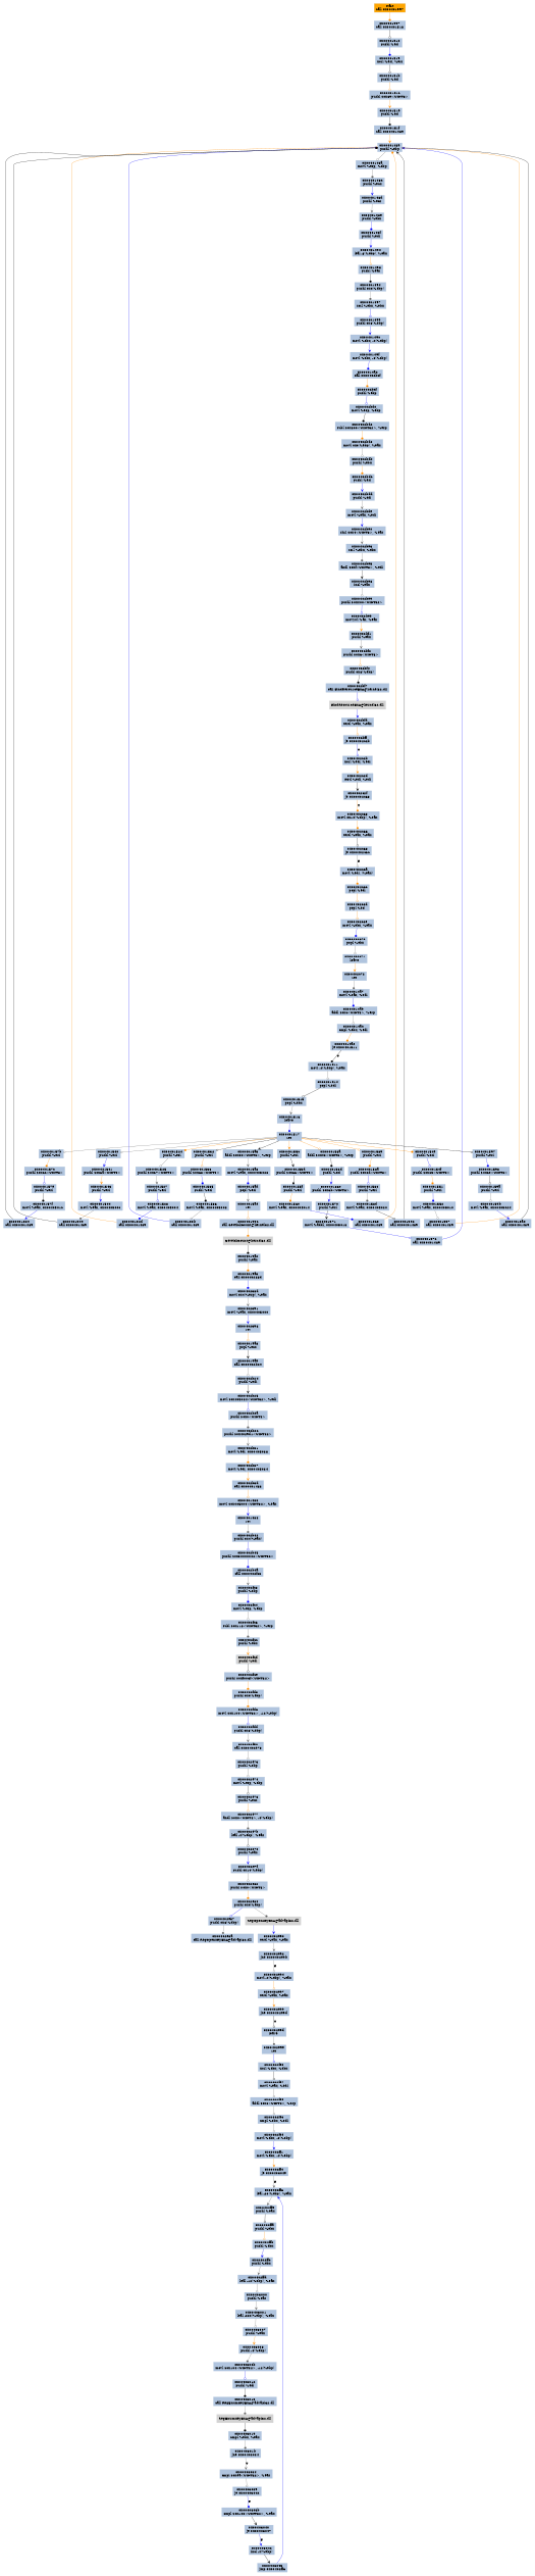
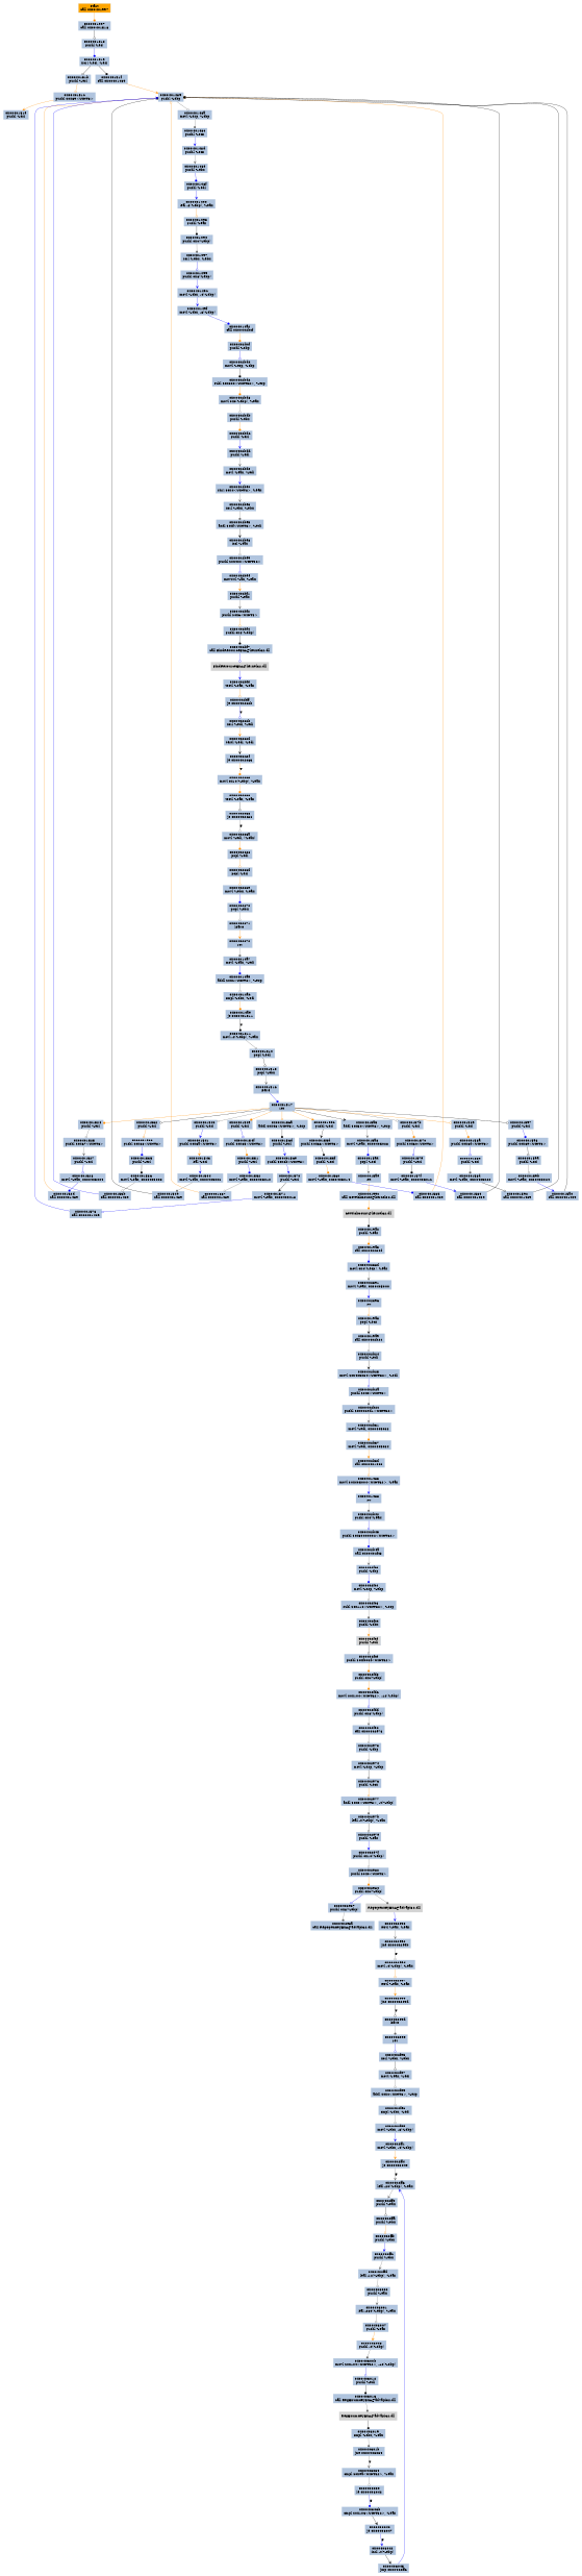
  digraph {
    node [color=lightsteelblue fillcolor=lightsteelblue shape=rectangle style=filled]
    edge [arrowhead=odot color=gray40]
    n1 [color=lightgrey fillcolor=orange label="start\ncall 0x00401997"]
    n2 [label="0x00401997\ncall 0x00401518"]
    n3 [label="0x00401518\npushl %esi"]
    n4 [label="0x00401519\nxorl %esi, %esi"]
    n5 [label="0x0040151b\npushl %esi"]
    n6 [label="0x0040151c\npushl $0x69<UINT8>"]
    n7 [label="0x0040151e\npushl %esi"]
    n8 [label="0x0040151f\ncall 0x00401489"]
    n9 [label="0x00401489\npushl %ebp"]
    n10 [label="0x0040148a\nmovl %esp, %ebp"]
    n11 [label="0x0040148c\npushl %ecx"]
    n12 [label="0x0040148d\npushl %ecx"]
    n13 [label="0x0040148e\npushl %ebx"]
    n14 [label="0x0040148f\npushl %edi"]
    n15 [label="0x00401490\nleal -8(%ebp), %eax"]
    n16 [label="0x00401493\npushl %eax"]
    n17 [label="0x00401494\npushl 0xc(%ebp)"]
    n18 [label="0x00401497\nxorl %ebx, %ebx"]
    n19 [label="0x00401499\npushl 0x8(%ebp)"]
    n20 [label="0x0040149c\nmovl %ebx, -4(%ebp)"]
    n21 [label="0x0040149f\nmovl %ebx, -8(%ebp)"]
    n22 [label="0x004014a2\ncall 0x00402bcf"]
    n23 [label="0x00402bcf\npushl %ebp"]
    n24 [label="0x00402bd0\nmovl %esp, %ebp"]
    n25 [label="0x00402bd2\nsubl $0x800<UINT32>, %esp"]
    n26 [label="0x00402bd8\nmovl 0xc(%ebp), %eax"]
    n27 [label="0x00402bdb\npushl %ebx"]
    n28 [label="0x00402bdc\npushl %esi"]
    n29 [label="0x00402bdd\npushl %edi"]
    n30 [label="0x00402bde\nmovl %eax, %edi"]
    n31 [label="0x00402be0\nshrl $0x4<UINT8>, %eax"]
    n32 [label="0x00402be3\nxorl %ebx, %ebx"]
    n33 [label="0x00402be5\nandl $0xf<UINT8>, %edi"]
    n34 [label="0x00402be8\nincl %eax"]
    n35 [label="0x00402be9\npushl $0x400<UINT32>"]
    n36 [label="0x00402bee\nmovzwl %ax, %eax"]
    n37 [label="0x00402bf1\npushl %eax"]
    n38 [label="0x00402bf2\npushl $0x6<UINT8>"]
    n39 [label="0x00402bf4\npushl 0x8(%ebp)"]
    n40 [label="0x00402bf7\ncall FindResourceExA@kernel32.dll"]
    n41 [color=lightgrey fillcolor=lightgrey label="FindResourceExA@kernel32.dll"]
    n42 [label="0x00402bfd\ntestl %eax, %eax"]
    n43 [label="0x00402bff\nje 0x00402c2b"]
    n44 [label="0x00402c2b\nxorl %edi, %edi"]
    n45 [label="0x00402c2d\ntestl %edi, %edi"]
    n46 [label="0x00402c2f\nje 0x00402c63"]
    n47 [label="0x00402c63\nmovl 0x10(%ebp), %eax"]
    n48 [label="0x00402c66\ntestl %eax, %eax"]
    n49 [label="0x00402c68\nje 0x00402c6c"]
    n50 [label="0x00402c6a\nmovl %edi, (%eax)"]
    n51 [label="0x00402c6c\npopl %edi"]
    n52 [label="0x00402c6d\npopl %esi"]
    n53 [label="0x00402c6e\nmovl %ebx, %eax"]
    n54 [label="0x00402c70\npopl %ebx"]
    n55 [label="0x00402c71\nleave "]
    n56 [label="0x00402c72\nret"]
    n57 [label="0x004014a7\nmovl %eax, %edi"]
    n58 [label="0x004014a9\naddl $0xc<UINT8>, %esp"]
    n59 [label="0x004014ac\ncmpl %ebx, %edi"]
    n60 [label="0x004014ae\nje 0x00401511"]
    n61 [label="0x00401511\nmovl -4(%ebp), %eax"]
    n62 [label="0x00401514\npopl %edi"]
    n63 [label="0x00401515\npopl %ebx"]
    n64 [label="0x00401516\nleave "]
    n65 [label="0x00401517\nret"]
    n66 [label="0x00401524\npushl %esi"]
    n67 [label="0x00401532\npushl %esi"]
    n68 [label="0x00401540\npushl %esi"]
    n69 [label="0x0040154e\npushl %esi"]
    n70 [label="0x0040155c\npushl %esi"]
    n71 [label="0x0040156a\naddl $0x48<UINT8>, %esp"]
    n72 [label="0x0040157b\npushl %esi"]
    n73 [label="0x00401589\npushl %esi"]
    n74 [label="0x00401597\npushl %esi"]
    n75 [label="0x004015a5\naddl $0x30<UINT8>, %esp"]
    n76 [label="0x00401525\npushl $0x67<UINT8>"]
    n77 [label="0x00401533\npushl $0x68<UINT8>"]
    n78 [label="0x00401541\npushl $0x6a<UINT8>"]
    n79 [label="0x0040154f\npushl $0x65<UINT8>"]
    n80 [label="0x0040155d\npushl $0x66<UINT8>"]
    n81 [label="0x0040156d\npushl %esi"]
    n82 [label="0x0040157c\npushl $0x6c<UINT8>"]
    n83 [label="0x0040158a\npushl $0x6d<UINT8>"]
    n84 [label="0x00401598\npushl $0x6e<UINT8>"]
    n85 [label="0x004015a8\nmovl %eax, 0x00405028"]
    n86 [label="0x00401527\npushl %esi"]
    n87 [label="0x00401528\nmovl %eax, 0x00405004"]
    n88 [label="0x0040152d\ncall 0x00401489"]
    n89 [label="0x00401535\npushl %esi"]
    n90 [label="0x00401536\nmovl %eax, 0x00405008"]
    n91 [label="0x0040153b\ncall 0x00401489"]
-   n92 [label="0x00401543\npushl %esi"]
+   n92 [label="0x00401543\nleal %esi"]
    n93 [label="0x00401544\nmovl %eax, 0x0040500c"]
    n94 [label="0x00401549\ncall 0x00401489"]
    n95 [label="0x00401551\npushl %esi"]
    n96 [label="0x00401552\nmovl %eax, 0x00405010"]
    n97 [label="0x00401557\ncall 0x00401489"]
    n98 [label="0x0040155f\npushl %esi"]
    n99 [label="0x00401560\nmovl %eax, 0x00405014"]
    n100 [label="0x00401565\ncall 0x00401489"]
    n101 [label="0x0040156e\npushl $0x6b<UINT8>"]
    n102 [label="0x00401570\npushl %esi"]
-   n103 [label="0x00401571\nmovl %addl, 0x00405018"]
+   n103 [label="0x00401571\nmovl %eax, 0x00405018"]
    n104 [label="0x00401576\ncall 0x00401489"]
    n105 [label="0x0040157e\npushl %esi"]
    n106 [label="0x0040157f\nmovl %eax, 0x0040501c"]
    n107 [label="0x00401584\ncall 0x00401489"]
    n108 [label="0x0040158c\npushl %esi"]
    n109 [label="0x0040158d\nmovl %eax, 0x00405020"]
    n110 [label="0x00401592\ncall 0x00401489"]
    n111 [label="0x0040159a\npushl %esi"]
    n112 [label="0x0040159b\nmovl %eax, 0x00405024"]
    n113 [label="0x004015a0\ncall 0x00401489"]
    n114 [label="0x004015ad\npopl %esi"]
    n115 [label="0x004015ae\nret"]
    n116 [label="0x0040199c\ncall GetTickCount@kernel32.dll"]
    n117 [color=lightgrey fillcolor=lightgrey label="GetTickCount@kernel32.dll"]
    n118 [label="0x004019a2\npushl %eax"]
    n119 [label="0x004019a3\ncall 0x0040238d"]
    n120 [label="0x0040238d\nmovl 0x4(%esp), %eax"]
    n121 [label="0x00402391\nmovl %eax, 0x00405000"]
    n122 [label="0x00402396\nret"]
    n123 [label="0x004019a8\npopl %ecx"]
    n124 [label="0x004019a9\ncall 0x00402b24"]
    n125 [label="0x00402b24\npushl %edi"]
    n126 [label="0x00402b25\nmovl $0x405034<UINT32>, %edi"]
    n127 [label="0x00402b2a\npushl $0x0<UINT8>"]
    n128 [label="0x00402b2c\npushl $0x4029d1<UINT32>"]
    n129 [label="0x00402b31\nmovl %edi, 0x00405038"]
    n130 [label="0x00402b37\nmovl %edi, 0x00405034"]
    n131 [label="0x00402b3d\ncall 0x00401483"]
    n132 [label="0x00401483\nmovl $0x405004<UINT32>, %eax"]
    n133 [label="0x00401488\nret"]
    n134 [label="0x00402b42\npushl 0x4(%eax)"]
    n135 [label="0x00402b45\npushl $0x80000002<UINT32>"]
    n136 [label="0x00402b4a\ncall 0x00402fc3"]
    n137 [label="0x00402fc3\npushl %ebp"]
    n138 [label="0x00402fc4\nmovl %esp, %ebp"]
    n139 [label="0x00402fc6\nsubl $0x118<UINT32>, %esp"]
    n140 [label="0x00402fcc\npushl %ebx"]
    n141 [fillcolor=lightgrey label="0x00402fcd\npushl %edi"]
    n142 [label="0x00402fce\npushl $0xf003f<UINT32>"]
    n143 [label="0x00402fd3\npushl 0xc(%ebp)"]
    n144 [label="0x00402fd6\nmovl $0x104<UINT32>, -12(%ebp)"]
    n145 [label="0x00402fdd\npushl 0x8(%ebp)"]
    n146 [label="0x00402fe0\ncall 0x00402e73"]
    n147 [label="0x00402e73\npushl %ebp"]
    n148 [label="0x00402e74\nmovl %esp, %ebp"]
    n149 [label="0x00402e76\npushl %ecx"]
    n150 [label="0x00402e77\nandl $0x0<UINT8>, -4(%ebp)"]
    n151 [label="0x00402e7b\nleal -4(%ebp), %eax"]
    n152 [label="0x00402e7e\npushl %eax"]
    n153 [label="0x00402e7f\npushl 0x10(%ebp)"]
    n154 [label="0x00402e82\npushl $0x0<UINT8>"]
    n155 [label="0x00402e84\npushl 0xc(%ebp)"]
    n156 [label="0x00402e87\npushl 0x8(%ebp)"]
    n157 [color=lightgrey fillcolor=lightgrey label="RegOpenKeyExA@advapi32.dll"]
    n158 [label="0x00402e8a\ncall RegOpenKeyExA@advapi32.dll"]
    n159 [label="0x00402e90\ntestl %eax, %eax"]
    n160 [label="0x00402e92\njne 0x00402e9b"]
    n161 [label="0x00402e94\nmovl -4(%ebp), %eax"]
    n162 [label="0x00402e97\ntestl %eax, %eax"]
    n163 [label="0x00402e99\njne 0x00402e9d"]
    n164 [label="0x00402e9d\nleave "]
    n165 [label="0x00402e9e\nret"]
    n166 [label="0x00402fe5\nxorl %ebx, %ebx"]
    n167 [label="0x00402fe7\nmovl %eax, %edi"]
    n168 [label="0x00402fe9\naddl $0xc<UINT8>, %esp"]
    n169 [label="0x00402fec\ncmpl %ebx, %edi"]
    n170 [label="0x00402fee\nmovl %ebx, -8(%ebp)"]
    n171 [label="0x00402ff1\nmovl %ebx, -4(%ebp)"]
    n172 [label="0x00402ff4\nje 0x0040304e"]
    n173 [label="0x00402ff6\nleal -20(%ebp), %eax"]
    n174 [label="0x00402ff9\npushl %eax"]
    n175 [label="0x00402ffa\npushl %ebx"]
    n176 [label="0x00402ffb\npushl %ebx"]
    n177 [label="0x00402ffc\npushl %ebx"]
    n178 [label="0x00402ffd\nleal -12(%ebp), %eax"]
    n179 [label="0x00403000\npushl %eax"]
    n180 [label="0x00403001\nleal -280(%ebp), %eax"]
    n181 [label="0x00403007\npushl %eax"]
    n182 [label="0x00403008\npushl -4(%ebp)"]
    n183 [label="0x0040300b\nmovl $0x104<UINT32>, -12(%ebp)"]
    n184 [label="0x00403012\npushl %edi"]
    n185 [label="0x00403013\ncall RegEnumKeyExA@advapi32.dll"]
    n186 [color=lightgrey fillcolor=lightgrey label="RegEnumKeyExA@advapi32.dll"]
    n187 [label="0x00403019\ncmpl %ebx, %eax"]
    n188 [label="0x0040301b\njne 0x00403034"]
    n189 [label="0x00403034\ncmpl $0xea<UINT32>, %eax"]
    n190 [label="0x00403039\nje 0x00403042"]
    n191 [label="0x0040303b\ncmpl $0x103<UINT32>, %eax"]
    n192 [label="0x00403040\nje 0x00403047"]
    n193 [label="0x00403042\nincl -4(%ebp)"]
    n194 [label="0x00403045\njmp 0x00402ff6"]
    n1 -> n2 [arrowhead=dot color=darkorange]
    n2 -> n3 [color=black]
    n3 -> n4 [arrowhead=dot color=blue]
    n4 -> n5 [color=black]
    n5 -> n6 [color=darkorange]
    n6 -> n7 [arrowhead=vee color=darkorange]
-   n7 -> n8 [arrowhead=dot color=black]
+   n4 -> n8 [arrowhead=dot color=black]
    n8 -> n9 [arrowhead=vee color=darkorange]
    n9 -> n10
    n10 -> n11 [arrowhead=dot]
    n11 -> n12 [arrowhead=vee color=blue]
    n12 -> n13 [arrowhead=vee]
    n13 -> n14 [arrowhead=dot color=blue]
    n14 -> n15 [arrowhead=vee color=blue]
    n15 -> n16 [color=darkorange]
    n16 -> n17 [arrowhead=dot color=black]
    n17 -> n18 [arrowhead=dot]
    n18 -> n19 [color=blue]
    n19 -> n20 [arrowhead=vee color=blue]
    n20 -> n21 [arrowhead=vee color=blue]
    n21 -> n22 [arrowhead=dot color=blue]
    n22 -> n23 [arrowhead=dot color=darkorange]
    n23 -> n24 [color=blue]
    n24 -> n25 [arrowhead=dot color=black]
    n25 -> n26 [arrowhead=dot color=darkorange]
    n26 -> n27
    n27 -> n28 [arrowhead=dot color=darkorange]
    n28 -> n29 [arrowhead=vee color=blue]
    n29 -> n30 [arrowhead=vee]
    n30 -> n31 [arrowhead=vee color=blue]
    n31 -> n32 [arrowhead=vee]
    n32 -> n33 [arrowhead=dot]
    n33 -> n34 [arrowhead=vee color=black]
    n34 -> n35
    n35 -> n36 [color=blue]
    n36 -> n37 [arrowhead=vee color=darkorange]
    n37 -> n38 [arrowhead=vee]
    n38 -> n39 [color=darkorange]
    n39 -> n40 [arrowhead=dot color=black]
    n40 -> n41 [color=blue]
    n41 -> n42 [arrowhead=vee color=blue]
    n42 -> n43 [color=darkorange]
    n43 -> n44 [color=blue label=T]
    n44 -> n45 [arrowhead=vee color=darkorange]
    n45 -> n46 [arrowhead=vee color=black]
    n46 -> n47 [arrowhead=dot color=darkorange label=T]
    n47 -> n48 [arrowhead=dot color=darkorange]
    n48 -> n49 [color=black]
    n49 -> n50 [label=F]
    n50 -> n51 [arrowhead=dot color=darkorange]
    n51 -> n52 [color=darkorange]
    n52 -> n53 [color=darkorange]
    n53 -> n54 [arrowhead=dot color=blue]
    n54 -> n55
    n55 -> n56 [arrowhead=vee color=darkorange]
    n56 -> n57 [arrowhead=dot]
    n57 -> n58 [arrowhead=dot color=blue]
    n58 -> n59
    n59 -> n60 [arrowhead=dot color=darkorange]
    n60 -> n61 [arrowhead=dot color=black label=T]
    n61 -> n62
    n62 -> n63 [color=black]
    n63 -> n64 [arrowhead=vee]
    n64 -> n65 [arrowhead=dot color=blue]
    n65 -> n66 [arrowhead=dot color=darkorange]
    n65 -> n67 [color=black]
    n65 -> n68
    n65 -> n69 [arrowhead=dot color=darkorange]
    n65 -> n70 [arrowhead=vee color=darkorange]
    n65 -> n71 [color=darkorange]
    n65 -> n72
    n65 -> n73 [color=darkorange]
    n65 -> n74 [color=black]
    n65 -> n75 [arrowhead=vee color=black]
    n66 -> n76
    n67 -> n77 [color=darkorange]
    n68 -> n78 [arrowhead=vee color=blue]
    n69 -> n79 [color=blue]
    n70 -> n80 [arrowhead=vee color=black]
    n71 -> n81 [arrowhead=dot color=black]
    n72 -> n82 [arrowhead=dot color=darkorange]
    n73 -> n83 [arrowhead=dot color=darkorange]
    n74 -> n84 [arrowhead=dot color=blue]
    n75 -> n85 [arrowhead=vee]
    n76 -> n86 [arrowhead=vee]
    n77 -> n89 [arrowhead=dot color=blue]
    n78 -> n92 [arrowhead=vee color=darkorange]
    n79 -> n95 [arrowhead=dot color=darkorange]
    n80 -> n98 [arrowhead=dot color=black]
    n81 -> n101 [arrowhead=vee color=blue]
    n82 -> n105 [color=blue]
    n83 -> n108 [color=blue]
    n84 -> n111 [color=black]
    n85 -> n114 [arrowhead=dot color=blue]
    n86 -> n87 [color=blue]
    n87 -> n88 [arrowhead=dot color=blue]
    n88 -> n9 [arrowhead=dot color=darkorange]
    n89 -> n90 [arrowhead=dot color=black]
    n90 -> n91
    n91 -> n9 [arrowhead=vee color=blue]
    n92 -> n93 [arrowhead=vee color=blue]
    n93 -> n94 [arrowhead=dot]
    n94 -> n9 [arrowhead=dot color=black]
    n95 -> n96 [arrowhead=dot color=blue]
    n96 -> n97
    n97 -> n9 [color=darkorange]
    n98 -> n99 [arrowhead=dot color=darkorange]
    n99 -> n100 [arrowhead=dot color=blue]
    n100 -> n9 [arrowhead=dot color=darkorange]
    n101 -> n102 [arrowhead=vee color=blue]
    n102 -> n103 [arrowhead=vee color=black]
    n103 -> n104 [color=blue]
    n104 -> n9 [arrowhead=vee color=blue]
    n105 -> n106 [arrowhead=dot color=black]
    n106 -> n107 [arrowhead=vee color=blue]
    n107 -> n9 [arrowhead=dot color=black]
    n108 -> n109 [arrowhead=dot]
    n109 -> n110 [color=black]
    n110 -> n9 [arrowhead=vee color=black]
    n111 -> n112
    n112 -> n113 [arrowhead=vee color=blue]
    n113 -> n9 [color=black]
    n114 -> n115 [arrowhead=vee]
    n115 -> n116 [color=darkorange]
    n116 -> n117 [arrowhead=dot color=darkorange]
    n117 -> n118 [arrowhead=dot color=black]
    n118 -> n119 [arrowhead=dot color=darkorange]
    n119 -> n120 [arrowhead=dot color=blue]
    n120 -> n121 [arrowhead=vee]
    n121 -> n122 [arrowhead=vee color=blue]
    n122 -> n123 [color=darkorange]
    n123 -> n124 [arrowhead=vee color=black]
    n124 -> n125
    n125 -> n126 [arrowhead=vee color=black]
    n126 -> n127 [color=blue]
    n127 -> n128 [arrowhead=dot]
    n128 -> n129 [arrowhead=vee]
    n129 -> n130 [arrowhead=dot color=darkorange]
    n130 -> n131 [arrowhead=vee color=darkorange]
    n131 -> n132 [color=darkorange]
    n132 -> n133 [arrowhead=vee color=blue]
    n133 -> n134 [arrowhead=dot]
    n134 -> n135 [color=blue]
    n135 -> n136 [arrowhead=dot color=blue]
    n136 -> n137 [arrowhead=vee]
    n137 -> n138 [arrowhead=dot color=blue]
    n138 -> n139
    n139 -> n140 [arrowhead=dot]
    n140 -> n141 [arrowhead=vee color=darkorange]
    n141 -> n142 [color=black]
    n142 -> n143 [arrowhead=dot color=darkorange]
    n143 -> n144 [arrowhead=dot color=darkorange]
    n144 -> n145 [color=blue]
    n145 -> n146 [arrowhead=vee]
    n146 -> n147
    n147 -> n148
    n148 -> n149 [color=black]
    n149 -> n150 [color=darkorange]
    n150 -> n151 [arrowhead=dot]
    n151 -> n152 [color=black]
    n152 -> n153 [arrowhead=vee color=blue]
    n153 -> n154
    n154 -> n155 [arrowhead=dot color=darkorange]
    n155 -> n156 [color=blue]
    n155 -> n157 [arrowhead=dot]
    n156 -> n158 [arrowhead=dot]
    n157 -> n159 [arrowhead=vee color=blue]
    n159 -> n160 [arrowhead=vee]
    n160 -> n161 [label=F]
    n161 -> n162 [color=darkorange]
    n162 -> n163 [arrowhead=vee color=darkorange]
    n163 -> n164 [color=black label=T]
    n164 -> n165 [arrowhead=dot]
    n165 -> n166 [color=blue]
    n166 -> n167 [color=black]
    n167 -> n168
    n168 -> n169
    n169 -> n170
    n170 -> n171 [arrowhead=vee color=blue]
    n171 -> n172 [arrowhead=vee color=darkorange]
    n172 -> n173 [arrowhead=vee label=F]
    n173 -> n174 [arrowhead=vee]
    n174 -> n175 [color=black]
    n175 -> n176 [color=darkorange]
    n176 -> n177 [arrowhead=vee color=blue]
    n177 -> n178 [arrowhead=vee]
    n178 -> n179
    n179 -> n180 [arrowhead=vee]
    n180 -> n181
    n181 -> n182 [arrowhead=vee color=darkorange]
    n182 -> n183 [arrowhead=dot]
    n183 -> n184 [color=blue]
    n184 -> n185 [arrowhead=dot color=black]
    n185 -> n186 [arrowhead=dot]
    n186 -> n187 [arrowhead=dot color=black]
    n187 -> n188 [arrowhead=dot]
    n188 -> n189 [arrowhead=vee label=T]
    n189 -> n190
    n190 -> n191 [arrowhead=dot color=blue label=F]
    n191 -> n192 [arrowhead=vee color=black]
    n192 -> n193 [arrowhead=vee color=blue label=F]
    n193 -> n194 [arrowhead=vee color=black]
    n194 -> n173 [arrowhead=vee color=blue]
  }
